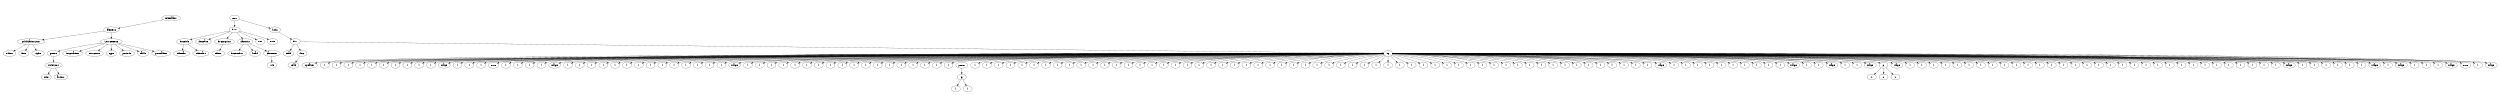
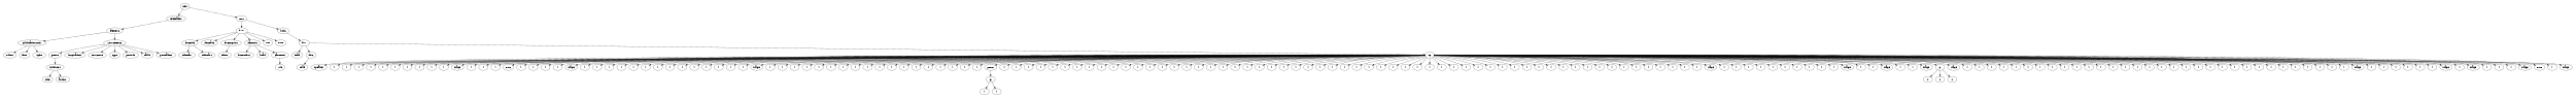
  digraph {
+   n1 [label=TEI]
    n2 [label=teiHeader]
    n3 [label=text]
    n4 [label=fileDesc]
    n5 [label=front]
    n6 [label=body]
    n7 [label=publicationStmt]
    n8 [label=SourceDesc]
    n9 [label=titleStmt]
    n10 [label=title]
    n11 [label=author]
    n12 [label=editor]
    n13 [label=idno]
    n14 [label=rights]
    n15 [label=genre]
    n16 [label=inspiration]
    n17 [label=structure]
    n18 [label=type]
    n19 [label=periode]
    n20 [label=taille]
    n21 [label=permalien]
    n22 [label=docTitle]
    n23 [label=docDate]
    n24 [label=docImprint]
    n25 [label=castList]
    n26 [label=set]
    n27 [label=note]
    n28 [label=div1]
    n29 [label=titlePart]
    n30 [label=titlePart]
    n31 [label=docAuthor]
    n32 [label=editor]
    n33 [label=head]
    n34 [label=castItem]
    n35 [label=role]
    n36 [label=head]
    n37 [label=div2]
    n38 [label=sp]
    n39 [label=head]
    n40 [label=speaker]
    n41 [label=l]
    n42 [label=l]
    n43 [label=l]
    n44 [label=l]
    n45 [label=l]
    n46 [label=l]
    n47 [label=l]
    n48 [label=l]
    n49 [label=l]
    n50 [label=l]
    n51 [label=stage]
    n52 [label=l]
    n53 [label=l]
    n54 [label=l]
    n55 [label=note]
    n56 [label=l]
    n57 [label=l]
    n58 [label=l]
    n59 [label=l]
    n60 [label=stage]
    n61 [label=l]
    n62 [label=l]
    n63 [label=l]
    n64 [label=l]
    n65 [label=l]
    n66 [label=l]
    n67 [label=l]
    n68 [label=l]
    n69 [label=l]
    n70 [label=l]
    n71 [label=l]
    n72 [label=l]
    n73 [label=l]
    n74 [label=l]
    n75 [label=stage]
    n76 [label=l]
    n77 [label=l]
    n78 [label=l]
    n79 [label=l]
    n80 [label=l]
    n81 [label=l]
    n82 [label=l]
    n83 [label=l]
    n84 [label=l]
    n85 [label=l]
    n86 [label=l]
    n87 [label=l]
    n88 [label=l]
    n89 [label=l]
    n90 [label=l]
    n91 [label=l]
    n92 [label=l]
    n93 [label=l]
    n94 [label=poem]
    n95 [label=l]
    n96 [label=l]
    n97 [label=l]
    n98 [label=l]
    n99 [label=l]
    n100 [label=l]
    n101 [label=l]
    n102 [label=l]
    n103 [label=l]
    n104 [label=l]
    n105 [label=l]
    n106 [label=l]
    n107 [label=l]
    n108 [label=l]
    n109 [label=l]
    n110 [label=l]
    n111 [label=l]
    n112 [label=l]
    n113 [label=l]
    n114 [label=l]
    n115 [label=l]
    n116 [label=l]
    n117 [label=l]
    n118 [label=l]
    n119 [label=l]
    n120 [label=l]
    n121 [label=l]
    n122 [label=l]
    n123 [label=l]
    n124 [label=l]
    n125 [label=l]
    n126 [label=l]
    n127 [label=l]
    n128 [label=l]
    n129 [label=l]
    n130 [label=l]
    n131 [label=l]
    n132 [label=l]
    n133 [label=l]
    n134 [label=l]
    n135 [label=l]
    n136 [label=l]
    n137 [label=l]
    n138 [label=l]
    n139 [label=l]
    n140 [label=l]
    n141 [label=l]
    n142 [label=l]
    n143 [label=l]
    n144 [label=l]
    n145 [label=l]
    n146 [label=l]
    n147 [label=l]
    n148 [label=l]
    n149 [label=l]
    n150 [label=l]
    n151 [label=l]
    n152 [label=l]
    n153 [label=stage]
    n154 [label=l]
    n155 [label=l]
    n156 [label=l]
    n157 [label=l]
    n158 [label=l]
    n159 [label=l]
    n160 [label=l]
    n161 [label=l]
    n162 [label=l]
    n163 [label=l]
    n164 [label=stage]
    n165 [label=l]
    n166 [label=l]
    n167 [label=stage]
    n168 [label=l]
    n169 [label=l]
    n170 [label=stage]
    n171 [label=p]
    n172 [label=stage]
    n173 [label=l]
    n174 [label=l]
    n175 [label=l]
    n176 [label=l]
    n177 [label=l]
    n178 [label=l]
    n179 [label=l]
    n180 [label=l]
    n181 [label=l]
    n182 [label=l]
    n183 [label=l]
    n184 [label=l]
    n185 [label=l]
    n186 [label=l]
    n187 [label=l]
    n188 [label=l]
    n189 [label=l]
    n190 [label=l]
    n191 [label=l]
    n192 [label=l]
    n193 [label=l]
    n194 [label=l]
    n195 [label=l]
    n196 [label=l]
    n197 [label=l]
    n198 [label=l]
    n199 [label=l]
    n200 [label=l]
    n201 [label=l]
    n202 [label=l]
    n203 [label=l]
    n204 [label=l]
    n205 [label=stage]
    n206 [label=l]
    n207 [label=l]
    n208 [label=l]
    n209 [label=l]
    n210 [label=l]
    n211 [label=l]
    n212 [label=stage]
    n213 [label=l]
    n214 [label=stage]
    n215 [label=l]
    n216 [label=l]
    n217 [label=l]
    n218 [label=stage]
    n219 [label=note]
    n220 [label=l]
    n221 [label=stage]
    n222 [label=lg]
    n223 [label=s]
    n224 [label=s]
    n225 [label=s]
    n226 [label=l]
    n227 [label=l]
+   n1 -> n2
+   n1 -> n3
    n2 -> n4
    n3 -> n5
    n3 -> n6
    n4 -> n7
    n4 -> n8
    n5 -> n22
    n5 -> n23
    n5 -> n24
    n5 -> n25
    n5 -> n26
    n5 -> n27
    n6 -> n28
    n7 -> n12
    n7 -> n13
    n7 -> n14
    n8 -> n15
    n8 -> n16
    n8 -> n17
    n8 -> n18
    n8 -> n19
    n8 -> n20
    n8 -> n21
    n9 -> n10
    n9 -> n11
    n15 -> n9
    n22 -> n29
    n22 -> n30
    n24 -> n32
    n25 -> n31
    n25 -> n33
    n25 -> n34
    n28 -> n36
    n28 -> n37
    n28 -> n38
    n34 -> n35
    n37 -> n39
    n38 -> n40
    n38 -> n41
    n38 -> n42
    n38 -> n43
    n38 -> n44
    n38 -> n45
    n38 -> n46
    n38 -> n47
    n38 -> n48
    n38 -> n49
    n38 -> n50
    n38 -> n51
    n38 -> n52
    n38 -> n53
    n38 -> n54
    n38 -> n55
    n38 -> n56
    n38 -> n57
    n38 -> n58
    n38 -> n59
    n38 -> n60
    n38 -> n61
    n38 -> n62
    n38 -> n63
    n38 -> n64
    n38 -> n65
    n38 -> n66
    n38 -> n67
    n38 -> n68
    n38 -> n69
    n38 -> n70
    n38 -> n71
    n38 -> n72
    n38 -> n73
    n38 -> n74
    n38 -> n75
    n38 -> n76
    n38 -> n77
    n38 -> n78
    n38 -> n79
    n38 -> n80
    n38 -> n81
    n38 -> n82
    n38 -> n83
    n38 -> n84
    n38 -> n85
    n38 -> n86
    n38 -> n87
    n38 -> n88
    n38 -> n89
    n38 -> n90
    n38 -> n91
    n38 -> n92
    n38 -> n93
+   n38 -> n94
    n38 -> n95
    n38 -> n96
    n38 -> n97
    n38 -> n98
    n38 -> n99
    n38 -> n100
    n38 -> n101
    n38 -> n102
    n38 -> n103
    n38 -> n104
    n38 -> n105
    n38 -> n106
    n38 -> n107
    n38 -> n108
    n38 -> n109
    n38 -> n110
    n38 -> n111
    n38 -> n112
    n38 -> n113
    n38 -> n114
    n38 -> n115
    n38 -> n116
    n38 -> n117
    n38 -> n118
    n38 -> n119
    n38 -> n120
    n38 -> n121
    n38 -> n122
    n38 -> n123
    n38 -> n124
    n38 -> n125
    n38 -> n126
    n38 -> n127
    n38 -> n128
    n38 -> n129
    n38 -> n130
    n38 -> n131
    n38 -> n132
    n38 -> n133
    n38 -> n134
    n38 -> n135
    n38 -> n136
    n38 -> n137
    n38 -> n138
    n38 -> n139
    n38 -> n140
    n38 -> n141
    n38 -> n142
    n38 -> n143
    n38 -> n144
    n38 -> n145
    n38 -> n146
    n38 -> n147
    n38 -> n148
    n38 -> n149
    n38 -> n150
    n38 -> n151
    n38 -> n152
    n38 -> n153
    n38 -> n154
    n38 -> n155
    n38 -> n156
    n38 -> n157
    n38 -> n158
    n38 -> n159
    n38 -> n160
    n38 -> n161
    n38 -> n162
    n38 -> n163
    n38 -> n164
    n38 -> n165
    n38 -> n166
    n38 -> n167
    n38 -> n168
    n38 -> n169
    n38 -> n170
    n38 -> n171
    n38 -> n172
    n38 -> n173
    n38 -> n174
    n38 -> n175
    n38 -> n176
    n38 -> n177
    n38 -> n178
    n38 -> n179
    n38 -> n180
    n38 -> n181
    n38 -> n182
    n38 -> n183
    n38 -> n184
    n38 -> n185
    n38 -> n186
    n38 -> n187
    n38 -> n188
    n38 -> n189
    n38 -> n190
    n38 -> n191
    n38 -> n192
    n38 -> n193
    n38 -> n194
    n38 -> n195
    n38 -> n196
    n38 -> n197
    n38 -> n198
    n38 -> n199
    n38 -> n200
    n38 -> n201
    n38 -> n202
    n38 -> n203
    n38 -> n204
    n38 -> n205
    n38 -> n206
    n38 -> n207
    n38 -> n208
    n38 -> n209
    n38 -> n210
    n38 -> n211
    n38 -> n212
    n38 -> n213
    n38 -> n214
    n38 -> n215
    n38 -> n216
    n38 -> n217
    n38 -> n218
    n38 -> n219
    n38 -> n220
    n38 -> n221
    n94 -> n222
    n171 -> n223
    n171 -> n224
    n171 -> n225
    n222 -> n226
    n222 -> n227
  }
